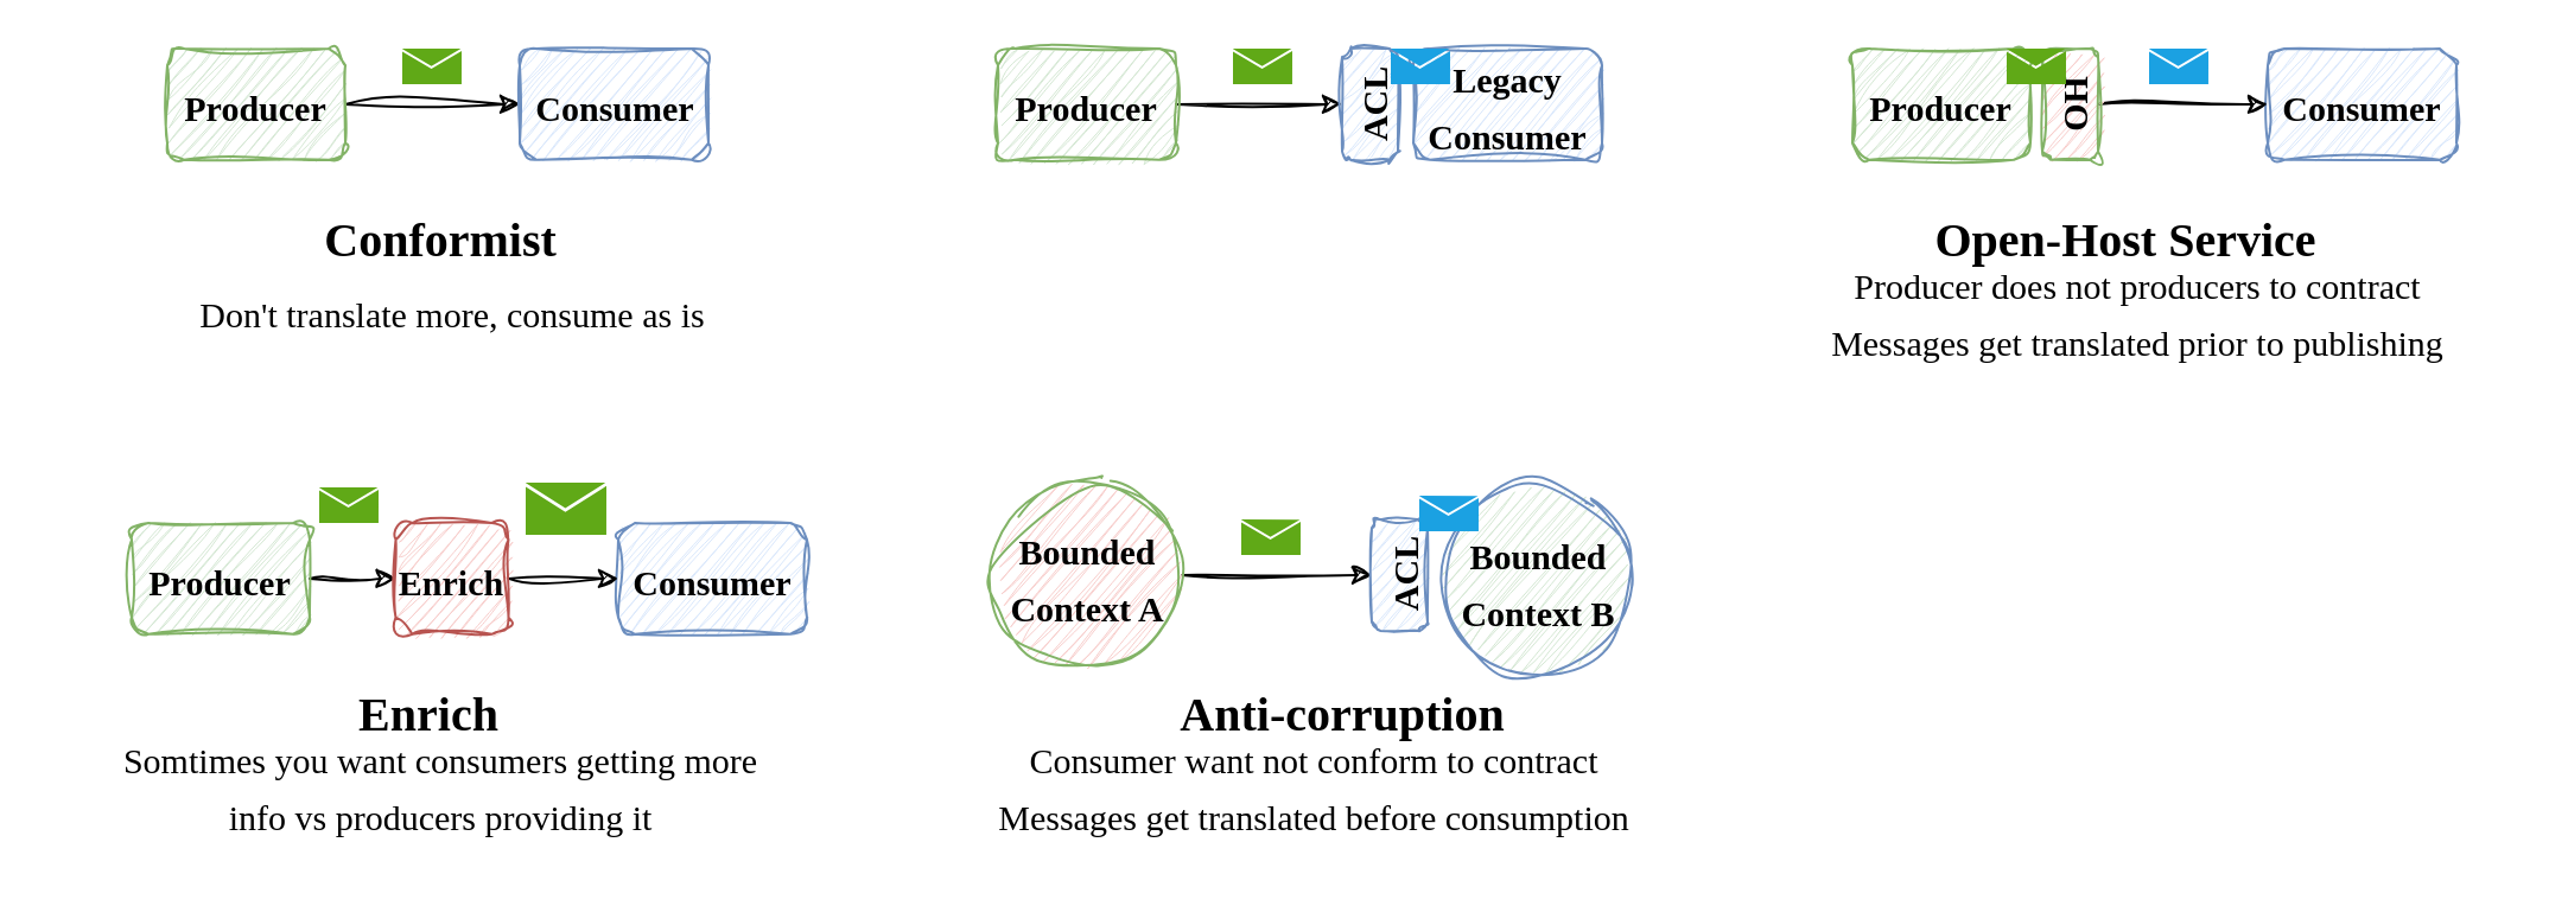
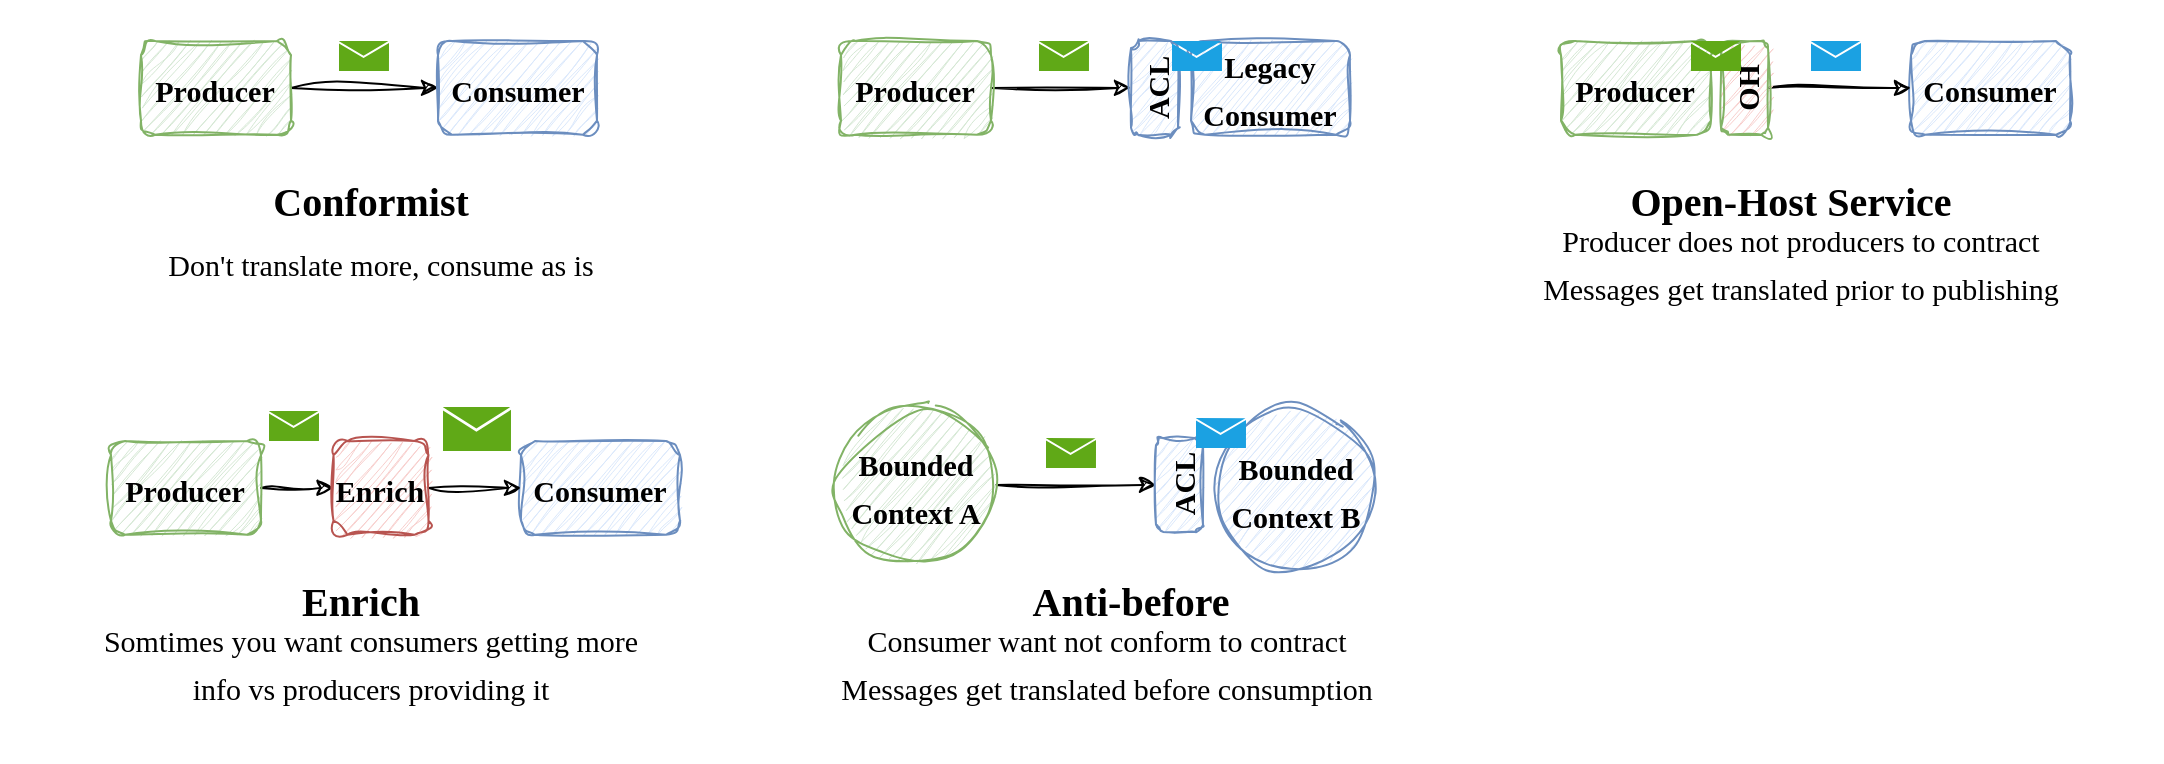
  <mxCell id="0" />
  <mxCell id="1" parent="0" />
  <mxCell id="2" style="edgeStyle=orthogonalEdgeStyle;rounded=0;sketch=1;hachureGap=4;jiggle=2;curveFitting=1;orthogonalLoop=1;jettySize=auto;html=1;exitX=1;exitY=0.5;exitDx=0;exitDy=0;entryX=0;entryY=0.5;entryDx=0;entryDy=0;fontFamily=Architects Daughter;fontSource=https%3A%2F%2Ffonts.googleapis.com%2Fcss%3Ffamily%3DArchitects%2BDaughter;fontSize=16;" parent="1" source="3" target="4" edge="1"><mxGeometry relative="1" as="geometry" /></mxCell>
  <mxCell id="3" value="&lt;font style=&quot;font-size: 15px;&quot;&gt;Producer&lt;/font&gt;" style="rounded=1;whiteSpace=wrap;html=1;sketch=1;hachureGap=4;jiggle=2;curveFitting=1;fontFamily=Architects Daughter;fontSource=https%3A%2F%2Ffonts.googleapis.com%2Fcss%3Ffamily%3DArchitects%2BDaughter;fontSize=20;fontStyle=1;fillColor=#d5e8d4;strokeColor=#82b366;" parent="1" vertex="1"><mxGeometry x="70" y="20" width="75" height="46.88" as="geometry" /></mxCell>
  <mxCell id="4" value="&lt;font style=&quot;font-size: 15px;&quot;&gt;Consumer&lt;/font&gt;" style="rounded=1;whiteSpace=wrap;html=1;sketch=1;hachureGap=4;jiggle=2;curveFitting=1;fontFamily=Architects Daughter;fontSource=https%3A%2F%2Ffonts.googleapis.com%2Fcss%3Ffamily%3DArchitects%2BDaughter;fontSize=20;fontStyle=1;fillColor=#dae8fc;strokeColor=#6c8ebf;" parent="1" vertex="1"><mxGeometry x="218.5" y="20" width="79.5" height="46.88" as="geometry" /></mxCell>
  <mxCell id="5" value="" style="sketch=0;pointerEvents=1;shadow=0;dashed=0;html=1;strokeColor=#2D7600;fillColor=#60a917;labelPosition=center;verticalLabelPosition=bottom;verticalAlign=top;align=center;outlineConnect=0;shape=mxgraph.veeam2.letter;hachureGap=4;jiggle=2;curveFitting=1;fontFamily=Architects Daughter;fontSource=https%3A%2F%2Ffonts.googleapis.com%2Fcss%3Ffamily%3DArchitects%2BDaughter;fontSize=20;fontColor=#ffffff;" parent="1" vertex="1"><mxGeometry x="169" y="20" width="25" height="15" as="geometry" /></mxCell>
  <mxCell id="6" value="Conformist" style="text;html=1;align=center;verticalAlign=middle;resizable=0;points=[];autosize=1;strokeColor=none;fillColor=none;fontSize=20;fontFamily=Architects Daughter;fontStyle=1" parent="1" vertex="1"><mxGeometry x="120" y="80" width="130" height="40" as="geometry" /></mxCell>
  <mxCell id="7" value="&lt;span style=&quot;font-size: 15px;&quot;&gt;Don't translate more, consume as is&lt;br&gt;&lt;/span&gt;" style="text;html=1;align=center;verticalAlign=middle;resizable=0;points=[];autosize=1;strokeColor=none;fillColor=none;fontSize=20;fontFamily=Architects Daughter;fontStyle=0" parent="1" vertex="1"><mxGeometry x="40" y="110" width="300" height="40" as="geometry" /></mxCell>
  <mxCell id="8" style="edgeStyle=orthogonalEdgeStyle;rounded=0;sketch=1;hachureGap=4;jiggle=2;curveFitting=1;orthogonalLoop=1;jettySize=auto;html=1;exitX=1;exitY=0.5;exitDx=0;exitDy=0;entryX=0;entryY=0.5;entryDx=0;entryDy=0;fontFamily=Architects Daughter;fontSource=https%3A%2F%2Ffonts.googleapis.com%2Fcss%3Ffamily%3DArchitects%2BDaughter;fontSize=16;" parent="1" source="9" target="14" edge="1"><mxGeometry relative="1" as="geometry" /></mxCell>
  <mxCell id="9" value="&lt;font style=&quot;font-size: 15px;&quot;&gt;Producer&lt;/font&gt;" style="rounded=1;whiteSpace=wrap;html=1;sketch=1;hachureGap=4;jiggle=2;curveFitting=1;fontFamily=Architects Daughter;fontSource=https%3A%2F%2Ffonts.googleapis.com%2Fcss%3Ffamily%3DArchitects%2BDaughter;fontSize=20;fontStyle=1;fillColor=#d5e8d4;strokeColor=#82b366;" parent="1" vertex="1"><mxGeometry x="420" y="20" width="75" height="46.88" as="geometry" /></mxCell>
  <mxCell id="10" value="&lt;font style=&quot;font-size: 15px;&quot;&gt;Legacy Consumer&lt;/font&gt;" style="rounded=1;whiteSpace=wrap;html=1;sketch=1;hachureGap=4;jiggle=2;curveFitting=1;fontFamily=Architects Daughter;fontSource=https%3A%2F%2Ffonts.googleapis.com%2Fcss%3Ffamily%3DArchitects%2BDaughter;fontSize=20;fontStyle=1;fillColor=#dae8fc;strokeColor=#6c8ebf;" parent="1" vertex="1"><mxGeometry x="595" y="20" width="79.5" height="46.88" as="geometry" /></mxCell>
  <mxCell id="11" value="" style="sketch=0;pointerEvents=1;shadow=0;dashed=0;html=1;strokeColor=#2D7600;fillColor=#60a917;labelPosition=center;verticalLabelPosition=bottom;verticalAlign=top;align=center;outlineConnect=0;shape=mxgraph.veeam2.letter;hachureGap=4;jiggle=2;curveFitting=1;fontFamily=Architects Daughter;fontSource=https%3A%2F%2Ffonts.googleapis.com%2Fcss%3Ffamily%3DArchitects%2BDaughter;fontSize=20;fontColor=#ffffff;" parent="1" vertex="1"><mxGeometry x="519" y="20" width="25" height="15" as="geometry" /></mxCell>
- <mxCell id="12" value="Anti-corruption" style="text;html=1;align=center;verticalAlign=middle;resizable=0;points=[];autosize=1;strokeColor=none;fillColor=none;fontSize=20;fontFamily=Architects Daughter;fontStyle=1" parent="1" vertex="1"><mxGeometry x="485" y="280" width="160" height="40" as="geometry" /></mxCell>
+ <mxCell id="12" value="Anti-before" style="text;html=1;align=center;verticalAlign=middle;resizable=0;points=[];autosize=1;strokeColor=none;fillColor=none;fontSize=20;fontFamily=Architects Daughter;fontStyle=1" parent="1" vertex="1"><mxGeometry x="485" y="280" width="160" height="40" as="geometry" /></mxCell>
  <mxCell id="13" value="&lt;span style=&quot;font-size: 15px;&quot;&gt;Consumer want not conform to contract&lt;br&gt;Messages get translated before consumption&lt;br&gt;&lt;/span&gt;" style="text;html=1;align=center;verticalAlign=middle;resizable=0;points=[];autosize=1;strokeColor=none;fillColor=none;fontSize=20;fontFamily=Architects Daughter;fontStyle=0" parent="1" vertex="1"><mxGeometry x="382.5" y="300" width="340" height="60" as="geometry" /></mxCell>
  <mxCell id="14" value="&lt;font style=&quot;font-size: 15px;&quot;&gt;ACL&lt;/font&gt;" style="rounded=1;whiteSpace=wrap;html=1;sketch=1;hachureGap=4;jiggle=2;curveFitting=1;fontFamily=Architects Daughter;fontSource=https%3A%2F%2Ffonts.googleapis.com%2Fcss%3Ffamily%3DArchitects%2BDaughter;fontSize=20;fontStyle=1;fillColor=#dae8fc;strokeColor=#6c8ebf;horizontal=0;" parent="1" vertex="1"><mxGeometry x="565" y="20" width="23.5" height="46.88" as="geometry" /></mxCell>
  <mxCell id="15" value="" style="sketch=0;pointerEvents=1;shadow=0;dashed=0;html=1;strokeColor=#006EAF;fillColor=#1ba1e2;labelPosition=center;verticalLabelPosition=bottom;verticalAlign=top;align=center;outlineConnect=0;shape=mxgraph.veeam2.letter;hachureGap=4;jiggle=2;curveFitting=1;fontFamily=Architects Daughter;fontSource=https%3A%2F%2Ffonts.googleapis.com%2Fcss%3Ffamily%3DArchitects%2BDaughter;fontSize=20;fontColor=#ffffff;" parent="1" vertex="1"><mxGeometry x="585.5" y="20" width="25" height="15" as="geometry" /></mxCell>
  <mxCell id="16" value="&lt;font style=&quot;font-size: 15px;&quot;&gt;Producer&lt;/font&gt;" style="rounded=1;whiteSpace=wrap;html=1;sketch=1;hachureGap=4;jiggle=2;curveFitting=1;fontFamily=Architects Daughter;fontSource=https%3A%2F%2Ffonts.googleapis.com%2Fcss%3Ffamily%3DArchitects%2BDaughter;fontSize=20;fontStyle=1;fillColor=#d5e8d4;strokeColor=#82b366;" parent="1" vertex="1"><mxGeometry x="780" y="20" width="75" height="46.88" as="geometry" /></mxCell>
  <mxCell id="17" value="&lt;font style=&quot;font-size: 15px;&quot;&gt;Consumer&lt;/font&gt;" style="rounded=1;whiteSpace=wrap;html=1;sketch=1;hachureGap=4;jiggle=2;curveFitting=1;fontFamily=Architects Daughter;fontSource=https%3A%2F%2Ffonts.googleapis.com%2Fcss%3Ffamily%3DArchitects%2BDaughter;fontSize=20;fontStyle=1;fillColor=#dae8fc;strokeColor=#6c8ebf;" parent="1" vertex="1"><mxGeometry x="955" y="20" width="79.5" height="46.88" as="geometry" /></mxCell>
  <mxCell id="18" value="Open-Host Service" style="text;html=1;align=center;verticalAlign=middle;resizable=0;points=[];autosize=1;strokeColor=none;fillColor=none;fontSize=20;fontFamily=Architects Daughter;fontStyle=1" parent="1" vertex="1"><mxGeometry x="795" y="80" width="200" height="40" as="geometry" /></mxCell>
  <mxCell id="19" value="&lt;span style=&quot;font-size: 15px;&quot;&gt;Producer does not producers to contract&lt;br&gt;Messages get translated prior to publishing&lt;br&gt;&lt;/span&gt;" style="text;html=1;align=center;verticalAlign=middle;resizable=0;points=[];autosize=1;strokeColor=none;fillColor=none;fontSize=20;fontFamily=Architects Daughter;fontStyle=0" parent="1" vertex="1"><mxGeometry x="740" y="100" width="320" height="60" as="geometry" /></mxCell>
  <mxCell id="20" style="edgeStyle=orthogonalEdgeStyle;rounded=0;sketch=1;hachureGap=4;jiggle=2;curveFitting=1;orthogonalLoop=1;jettySize=auto;html=1;exitX=1;exitY=0.5;exitDx=0;exitDy=0;entryX=0;entryY=0.5;entryDx=0;entryDy=0;fontFamily=Architects Daughter;fontSource=https%3A%2F%2Ffonts.googleapis.com%2Fcss%3Ffamily%3DArchitects%2BDaughter;fontSize=16;" parent="1" source="21" target="17" edge="1"><mxGeometry relative="1" as="geometry" /></mxCell>
  <mxCell id="21" value="&lt;font style=&quot;font-size: 15px;&quot;&gt;OH&lt;/font&gt;" style="rounded=1;whiteSpace=wrap;html=1;sketch=1;hachureGap=4;jiggle=2;curveFitting=1;fontFamily=Architects Daughter;fontSource=https%3A%2F%2Ffonts.googleapis.com%2Fcss%3Ffamily%3DArchitects%2BDaughter;fontSize=20;fontStyle=1;fillColor=#f8cecc;strokeColor=#82b366;horizontal=0;" parent="1" vertex="1"><mxGeometry x="860" y="20" width="23.5" height="46.88" as="geometry" /></mxCell>
  <mxCell id="22" value="" style="sketch=0;pointerEvents=1;shadow=0;dashed=0;html=1;strokeColor=#006EAF;fillColor=#1ba1e2;labelPosition=center;verticalLabelPosition=bottom;verticalAlign=top;align=center;outlineConnect=0;shape=mxgraph.veeam2.letter;hachureGap=4;jiggle=2;curveFitting=1;fontFamily=Architects Daughter;fontSource=https%3A%2F%2Ffonts.googleapis.com%2Fcss%3Ffamily%3DArchitects%2BDaughter;fontSize=20;fontColor=#ffffff;" parent="1" vertex="1"><mxGeometry x="905" y="20" width="25" height="15" as="geometry" /></mxCell>
  <mxCell id="23" value="" style="sketch=0;pointerEvents=1;shadow=0;dashed=0;html=1;strokeColor=#2D7600;fillColor=#60a917;labelPosition=center;verticalLabelPosition=bottom;verticalAlign=top;align=center;outlineConnect=0;shape=mxgraph.veeam2.letter;hachureGap=4;jiggle=2;curveFitting=1;fontFamily=Architects Daughter;fontSource=https%3A%2F%2Ffonts.googleapis.com%2Fcss%3Ffamily%3DArchitects%2BDaughter;fontSize=20;fontColor=#ffffff;" parent="1" vertex="1"><mxGeometry x="845" y="20" width="25" height="15" as="geometry" /></mxCell>
  <mxCell id="24" style="edgeStyle=orthogonalEdgeStyle;rounded=0;sketch=1;hachureGap=4;jiggle=2;curveFitting=1;orthogonalLoop=1;jettySize=auto;html=1;exitX=1;exitY=0.5;exitDx=0;exitDy=0;entryX=0;entryY=0.5;entryDx=0;entryDy=0;fontFamily=Architects Daughter;fontSource=https%3A%2F%2Ffonts.googleapis.com%2Fcss%3Ffamily%3DArchitects%2BDaughter;fontSize=16;" parent="1" source="25" target="30" edge="1"><mxGeometry relative="1" as="geometry" /></mxCell>
  <mxCell id="25" value="&lt;font style=&quot;font-size: 15px;&quot;&gt;Producer&lt;/font&gt;" style="rounded=1;whiteSpace=wrap;html=1;sketch=1;hachureGap=4;jiggle=2;curveFitting=1;fontFamily=Architects Daughter;fontSource=https%3A%2F%2Ffonts.googleapis.com%2Fcss%3Ffamily%3DArchitects%2BDaughter;fontSize=20;fontStyle=1;fillColor=#d5e8d4;strokeColor=#82b366;" parent="1" vertex="1"><mxGeometry x="55" y="220" width="75" height="46.88" as="geometry" /></mxCell>
  <mxCell id="26" value="&lt;font style=&quot;font-size: 15px;&quot;&gt;Consumer&lt;/font&gt;" style="rounded=1;whiteSpace=wrap;html=1;sketch=1;hachureGap=4;jiggle=2;curveFitting=1;fontFamily=Architects Daughter;fontSource=https%3A%2F%2Ffonts.googleapis.com%2Fcss%3Ffamily%3DArchitects%2BDaughter;fontSize=20;fontStyle=1;fillColor=#dae8fc;strokeColor=#6c8ebf;" parent="1" vertex="1"><mxGeometry x="260" y="220" width="79.5" height="46.88" as="geometry" /></mxCell>
  <mxCell id="27" value="Enrich" style="text;html=1;align=center;verticalAlign=middle;resizable=0;points=[];autosize=1;strokeColor=none;fillColor=none;fontSize=20;fontFamily=Architects Daughter;fontStyle=1" parent="1" vertex="1"><mxGeometry x="140" y="280" width="80" height="40" as="geometry" /></mxCell>
  <mxCell id="28" value="&lt;span style=&quot;font-size: 15px;&quot;&gt;Somtimes you want consumers getting more &lt;br&gt;info vs producers providing it&lt;br&gt;&lt;/span&gt;" style="text;html=1;align=center;verticalAlign=middle;resizable=0;points=[];autosize=1;strokeColor=none;fillColor=none;fontSize=20;fontFamily=Architects Daughter;fontStyle=0" parent="1" vertex="1"><mxGeometry x="20" y="300" width="330" height="60" as="geometry" /></mxCell>
  <mxCell id="29" style="edgeStyle=orthogonalEdgeStyle;rounded=0;sketch=1;hachureGap=4;jiggle=2;curveFitting=1;orthogonalLoop=1;jettySize=auto;html=1;exitX=1;exitY=0.5;exitDx=0;exitDy=0;entryX=0;entryY=0.5;entryDx=0;entryDy=0;fontFamily=Architects Daughter;fontSource=https%3A%2F%2Ffonts.googleapis.com%2Fcss%3Ffamily%3DArchitects%2BDaughter;fontSize=16;" parent="1" source="30" target="26" edge="1"><mxGeometry relative="1" as="geometry" /></mxCell>
  <mxCell id="30" value="&lt;font style=&quot;font-size: 15px;&quot;&gt;Enrich&lt;/font&gt;" style="rounded=1;whiteSpace=wrap;html=1;sketch=1;hachureGap=4;jiggle=2;curveFitting=1;fontFamily=Architects Daughter;fontSource=https%3A%2F%2Ffonts.googleapis.com%2Fcss%3Ffamily%3DArchitects%2BDaughter;fontSize=20;fontStyle=1;fillColor=#f8cecc;strokeColor=#b85450;" parent="1" vertex="1"><mxGeometry x="166.25" y="220" width="47.5" height="46.88" as="geometry" /></mxCell>
  <mxCell id="31" value="" style="sketch=0;pointerEvents=1;shadow=0;dashed=0;html=1;strokeColor=#2D7600;fillColor=#60a917;labelPosition=center;verticalLabelPosition=bottom;verticalAlign=top;align=center;outlineConnect=0;shape=mxgraph.veeam2.letter;hachureGap=4;jiggle=2;curveFitting=1;fontFamily=Architects Daughter;fontSource=https%3A%2F%2Ffonts.googleapis.com%2Fcss%3Ffamily%3DArchitects%2BDaughter;fontSize=20;fontColor=#ffffff;" parent="1" vertex="1"><mxGeometry x="134" y="205" width="25" height="15" as="geometry" /></mxCell>
  <mxCell id="32" value="" style="sketch=0;pointerEvents=1;shadow=0;dashed=0;html=1;strokeColor=#2D7600;fillColor=#60a917;labelPosition=center;verticalLabelPosition=bottom;verticalAlign=top;align=center;outlineConnect=0;shape=mxgraph.veeam2.letter;hachureGap=4;jiggle=2;curveFitting=1;fontFamily=Architects Daughter;fontSource=https%3A%2F%2Ffonts.googleapis.com%2Fcss%3Ffamily%3DArchitects%2BDaughter;fontSize=20;fontColor=#ffffff;" parent="1" vertex="1"><mxGeometry x="221" y="203" width="34" height="22" as="geometry" /></mxCell>
  <mxCell id="33" style="edgeStyle=orthogonalEdgeStyle;rounded=0;sketch=1;hachureGap=4;jiggle=2;curveFitting=1;orthogonalLoop=1;jettySize=auto;html=1;exitX=1;exitY=0.5;exitDx=0;exitDy=0;entryX=0;entryY=0.5;entryDx=0;entryDy=0;fontFamily=Architects Daughter;fontSource=https%3A%2F%2Ffonts.googleapis.com%2Fcss%3Ffamily%3DArchitects%2BDaughter;fontSize=16;" parent="1" source="34" target="36" edge="1"><mxGeometry relative="1" as="geometry" /></mxCell>
- <mxCell id="34" value="&lt;b&gt;&lt;font style=&quot;font-size: 15px;&quot;&gt;Bounded Context A&lt;/font&gt;&lt;/b&gt;" style="ellipse;whiteSpace=wrap;html=1;aspect=fixed;sketch=1;hachureGap=4;jiggle=2;curveFitting=1;fontFamily=Architects Daughter;fontSource=https%3A%2F%2Ffonts.googleapis.com%2Fcss%3Ffamily%3DArchitects%2BDaughter;fontSize=20;fillColor=#f8cecc;strokeColor=#82b366;" parent="1" vertex="1"><mxGeometry x="417.5" y="202" width="80" height="80" as="geometry" /></mxCell>
- <mxCell id="35" value="&lt;b&gt;&lt;font style=&quot;font-size: 15px;&quot;&gt;Bounded Context B&lt;/font&gt;&lt;/b&gt;" style="ellipse;whiteSpace=wrap;html=1;aspect=fixed;sketch=1;hachureGap=4;jiggle=2;curveFitting=1;fontFamily=Architects Daughter;fontSource=https%3A%2F%2Ffonts.googleapis.com%2Fcss%3Ffamily%3DArchitects%2BDaughter;fontSize=20;fillColor=#d5e8d4;strokeColor=#6c8ebf;" parent="1" vertex="1"><mxGeometry x="607.5" y="203.56" width="80" height="80" as="geometry" /></mxCell>
+ <mxCell id="34" value="&lt;b&gt;&lt;font style=&quot;font-size: 15px;&quot;&gt;Bounded Context A&lt;/font&gt;&lt;/b&gt;" style="ellipse;whiteSpace=wrap;html=1;aspect=fixed;sketch=1;hachureGap=4;jiggle=2;curveFitting=1;fontFamily=Architects Daughter;fontSource=https%3A%2F%2Ffonts.googleapis.com%2Fcss%3Ffamily%3DArchitects%2BDaughter;fontSize=20;fillColor=#d5e8d4;strokeColor=#82b366;" parent="1" vertex="1"><mxGeometry x="417.5" y="202" width="80" height="80" as="geometry" /></mxCell>
+ <mxCell id="35" value="&lt;b&gt;&lt;font style=&quot;font-size: 15px;&quot;&gt;Bounded Context B&lt;/font&gt;&lt;/b&gt;" style="ellipse;whiteSpace=wrap;html=1;aspect=fixed;sketch=1;hachureGap=4;jiggle=2;curveFitting=1;fontFamily=Architects Daughter;fontSource=https%3A%2F%2Ffonts.googleapis.com%2Fcss%3Ffamily%3DArchitects%2BDaughter;fontSize=20;fillColor=#dae8fc;strokeColor=#6c8ebf;" parent="1" vertex="1"><mxGeometry x="607.5" y="203.56" width="80" height="80" as="geometry" /></mxCell>
  <mxCell id="36" value="&lt;font style=&quot;font-size: 15px;&quot;&gt;ACL&lt;/font&gt;" style="rounded=1;whiteSpace=wrap;html=1;sketch=1;hachureGap=4;jiggle=2;curveFitting=1;fontFamily=Architects Daughter;fontSource=https%3A%2F%2Ffonts.googleapis.com%2Fcss%3Ffamily%3DArchitects%2BDaughter;fontSize=20;fontStyle=1;fillColor=#dae8fc;strokeColor=#6c8ebf;horizontal=0;" parent="1" vertex="1"><mxGeometry x="577.5" y="218.56" width="23.5" height="46.88" as="geometry" /></mxCell>
  <mxCell id="37" value="" style="sketch=0;pointerEvents=1;shadow=0;dashed=0;html=1;strokeColor=#2D7600;fillColor=#60a917;labelPosition=center;verticalLabelPosition=bottom;verticalAlign=top;align=center;outlineConnect=0;shape=mxgraph.veeam2.letter;hachureGap=4;jiggle=2;curveFitting=1;fontFamily=Architects Daughter;fontSource=https%3A%2F%2Ffonts.googleapis.com%2Fcss%3Ffamily%3DArchitects%2BDaughter;fontSize=20;fontColor=#ffffff;" parent="1" vertex="1"><mxGeometry x="522.5" y="218.56" width="25" height="15" as="geometry" /></mxCell>
  <mxCell id="38" value="" style="sketch=0;pointerEvents=1;shadow=0;dashed=0;html=1;strokeColor=#006EAF;fillColor=#1ba1e2;labelPosition=center;verticalLabelPosition=bottom;verticalAlign=top;align=center;outlineConnect=0;shape=mxgraph.veeam2.letter;hachureGap=4;jiggle=2;curveFitting=1;fontFamily=Architects Daughter;fontSource=https%3A%2F%2Ffonts.googleapis.com%2Fcss%3Ffamily%3DArchitects%2BDaughter;fontSize=20;fontColor=#ffffff;" parent="1" vertex="1"><mxGeometry x="597.5" y="208.56" width="25" height="15" as="geometry" /></mxCell>
